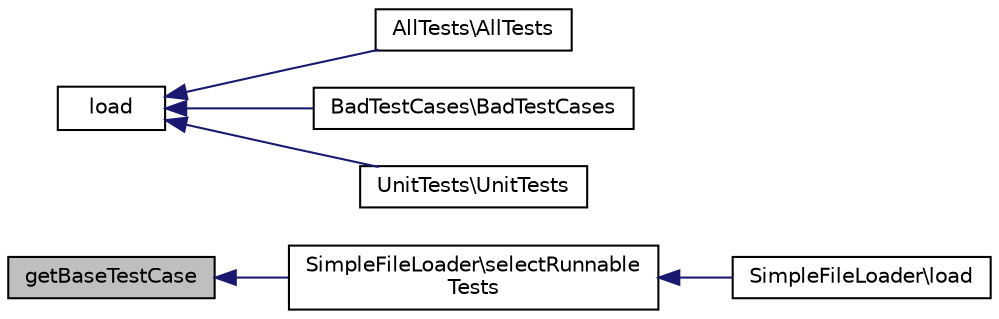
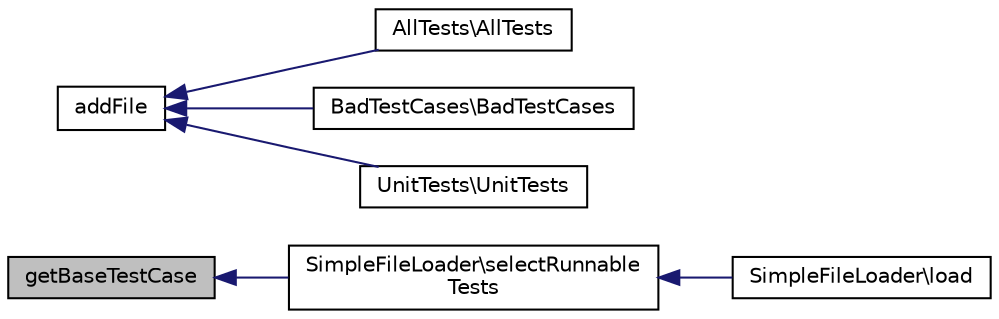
  digraph {
    rankdir=LR
    node [color=black fillcolor=white fontname=Helvetica fontsize=10 shape=record style=filled]
    edge [color=midnightblue dir=back fontname=Helvetica fontsize=10 labelfontname=Helvetica labelfontsize=10 style=solid]
    n1 [fillcolor=grey75 fontcolor=black height=0.2 label=getBaseTestCase width=0.4]
    n2 [height=0.2 label="SimpleFileLoader\\selectRunnable\lTests" width=0.4]
    n3 [height=0.2 label="SimpleFileLoader\\load" width=0.4]
-   n4 [height=0.2 label=load width=0.4]
+   n4 [height=0.2 label=addFile width=0.4]
    n5 [height=0.2 label="AllTests\\AllTests" width=0.4]
    n6 [height=0.2 label="BadTestCases\\BadTestCases" width=0.4]
    n7 [height=0.2 label="UnitTests\\UnitTests" width=0.4]
    n1 -> n2
    n2 -> n3
    n4 -> n5
    n4 -> n6
    n4 -> n7
  }
